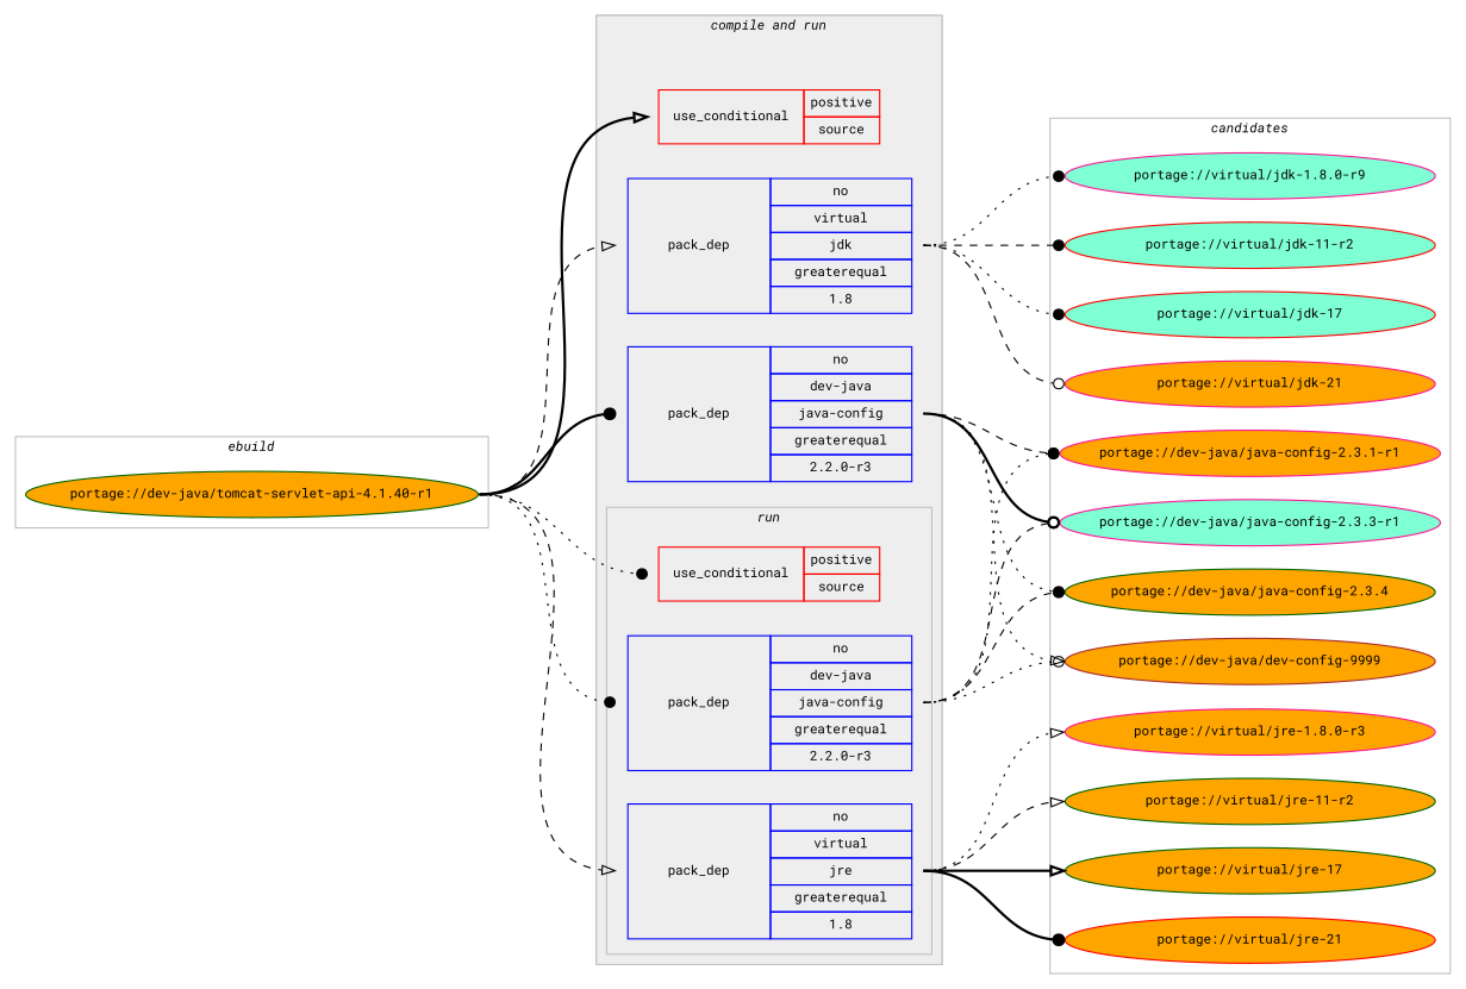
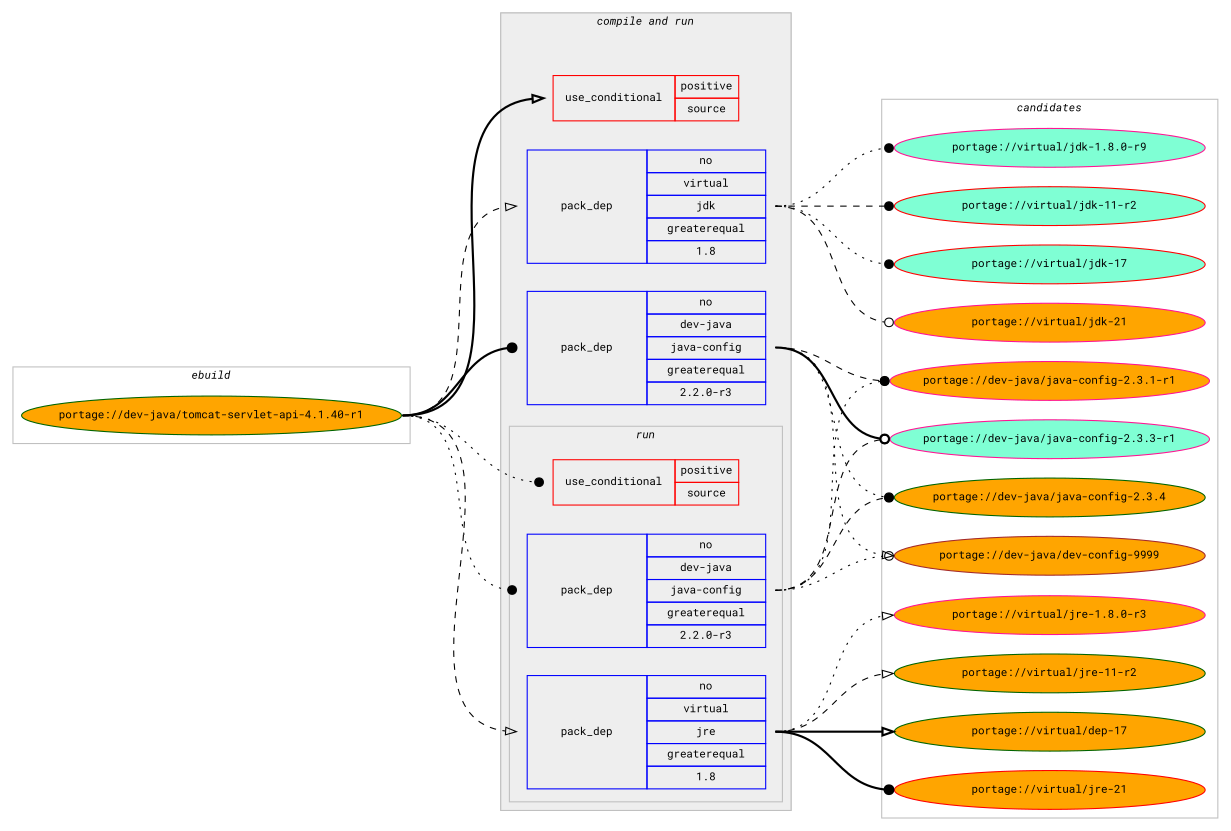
  digraph {
    compound=true
    concentrate=true
    fontname="Roboto Mono"
    fontsize=10
    newrank=true
    rankdir=LR
    ranksep=1.5
    node [color=red fillcolor=orange fontname="Roboto Mono" fontsize=10 style=filled]
    edge [arrowhead=dot fontname="Roboto Mono" headport=w style=dotted tailport=e weight=100]
    n1 [color=darkgreen label="portage://dev-java/tomcat-servlet-api-4.1.40-r1" width=4]
    n2 [label=<<TABLE BORDER="0" CELLBORDER="1" CELLSPACING="0" CELLPADDING="4"><TR><TD ROWSPAN="3" CELLPADDING="10">use_conditional</TD></TR><TR><TD>positive</TD></TR><TR><TD>source</TD></TR></TABLE>> shape=none fillcolor="" style=""]
    n3 [color=blue label=<<TABLE BORDER="0" CELLBORDER="1" CELLSPACING="0" CELLPADDING="4" WIDTH="220"><TR><TD ROWSPAN="6" CELLPADDING="30">pack_dep</TD></TR><TR><TD WIDTH="110">no</TD></TR><TR><TD>dev-java</TD></TR><TR><TD>java-config</TD></TR><TR><TD>greaterequal</TD></TR><TR><TD>2.2.0-r3</TD></TR></TABLE>> shape=none fillcolor="" style=""]
    n4 [color=blue label=<<TABLE BORDER="0" CELLBORDER="1" CELLSPACING="0" CELLPADDING="4" WIDTH="220"><TR><TD ROWSPAN="6" CELLPADDING="30">pack_dep</TD></TR><TR><TD WIDTH="110">no</TD></TR><TR><TD>virtual</TD></TR><TR><TD>jdk</TD></TR><TR><TD>greaterequal</TD></TR><TR><TD>1.8</TD></TR></TABLE>> shape=none fillcolor="" style=""]
    n5 [label=<<TABLE BORDER="0" CELLBORDER="1" CELLSPACING="0" CELLPADDING="4"><TR><TD ROWSPAN="3" CELLPADDING="10">use_conditional</TD></TR><TR><TD>positive</TD></TR><TR><TD>source</TD></TR></TABLE>> shape=none fillcolor="" style=""]
    n6 [color=blue label=<<TABLE BORDER="0" CELLBORDER="1" CELLSPACING="0" CELLPADDING="4" WIDTH="220"><TR><TD ROWSPAN="6" CELLPADDING="30">pack_dep</TD></TR><TR><TD WIDTH="110">no</TD></TR><TR><TD>dev-java</TD></TR><TR><TD>java-config</TD></TR><TR><TD>greaterequal</TD></TR><TR><TD>2.2.0-r3</TD></TR></TABLE>> shape=none fillcolor="" style=""]
    n7 [color=blue label=<<TABLE BORDER="0" CELLBORDER="1" CELLSPACING="0" CELLPADDING="4" WIDTH="220"><TR><TD ROWSPAN="6" CELLPADDING="30">pack_dep</TD></TR><TR><TD WIDTH="110">no</TD></TR><TR><TD>virtual</TD></TR><TR><TD>jre</TD></TR><TR><TD>greaterequal</TD></TR><TR><TD>1.8</TD></TR></TABLE>> shape=none fillcolor="" style=""]
    n8 [color=deeppink label="portage://dev-java/java-config-2.3.1-r1" width=4]
    n9 [color=deeppink fillcolor=aquamarine label="portage://dev-java/java-config-2.3.3-r1" width=4]
    n10 [color=darkgreen label="portage://dev-java/java-config-2.3.4" width=4]
    n11 [color=brown label="portage://dev-java/dev-config-9999" width=4]
    n12 [color=deeppink fillcolor=aquamarine label="portage://virtual/jdk-1.8.0-r9" width=4]
    n13 [fillcolor=aquamarine label="portage://virtual/jdk-11-r2" width=4]
    n14 [fillcolor=aquamarine label="portage://virtual/jdk-17" width=4]
    n15 [color=deeppink label="portage://virtual/jdk-21" width=4]
    n16 [color=deeppink label="portage://virtual/jre-1.8.0-r3" width=4]
    n17 [color=darkgreen label="portage://virtual/jre-11-r2" width=4]
-   n18 [color=darkgreen label="portage://virtual/jre-17" width=4]
+   n18 [color=darkgreen label="portage://virtual/dep-17" width=4]
    n19 [label="portage://virtual/jre-21" width=4]
    subgraph cluster_1 {
      color=gray
      label=<<i>ebuild</i>>
      rank=same
      n1
    }
    subgraph cluster_2 {
      color=gray
      label=<<i>dependencies</i>>
      subgraph cluster_3 {
        color=gray
        fillcolor="#eeeeee"
        label=<<i>compile</i>>
        style=filled
        subgraph sub_4 {
          color=gray
          fillcolor="#eeeeee"
          label=<<i>compile</i>>
          style=filled
          n2
        }
        subgraph sub_5 {
          color=gray
          fillcolor="#eeeeee"
          label=<<i>compile</i>>
          style=filled
          n3
        }
        subgraph sub_6 {
          color=gray
          fillcolor="#eeeeee"
          label=<<i>compile</i>>
          style=filled
          n4
        }
      }
      subgraph cluster_7 {
        color=gray
        fillcolor="#eeeeee"
        label=<<i>compile and run</i>>
        style=filled
      }
      subgraph cluster_8 {
        color=gray
        fillcolor="#eeeeee"
        label=<<i>run</i>>
        style=filled
        subgraph sub_9 {
          color=gray
          fillcolor="#eeeeee"
          label=<<i>run</i>>
          style=filled
          n5
        }
        subgraph sub_10 {
          color=gray
          fillcolor="#eeeeee"
          label=<<i>run</i>>
          style=filled
          n6
        }
        subgraph sub_11 {
          color=gray
          fillcolor="#eeeeee"
          label=<<i>run</i>>
          style=filled
          n7
        }
      }
    }
    subgraph cluster_12 {
      color=gray
      label=<<i>candidates</i>>
      rank=same
      subgraph sub_13 {
        color=black
        label=<<i>candidates</i>>
        nodesep=1
        rank=same
        n8
        n9
        n10
        n11
      }
      subgraph sub_14 {
        color=black
        label=<<i>candidates</i>>
        nodesep=1
        rank=same
        n12
        n13
        n14
        n15
      }
      subgraph sub_15 {
        color=black
        label=<<i>candidates</i>>
        nodesep=1
        rank=same
        n8
        n9
        n10
        n11
      }
      subgraph sub_16 {
        color=black
        label=<<i>candidates</i>>
        nodesep=1
        rank=same
        n16
        n17
        n18
        n19
      }
    }
    n1 -> n2 [arrowhead=onormal style=bold weight=20]
    n1 -> n3 [style=bold weight=20]
    n1 -> n4 [arrowhead=onormal style=dashed weight=20]
    n1 -> n5 [weight=20]
    n1 -> n6 [weight=20]
    n1 -> n7 [arrowhead=onormal style=dashed weight=20]
    n3 -> n8 [arrowhead=odot style=dashed]
    n3 -> n9 [arrowhead=odot style=bold]
    n3 -> n10 [arrowhead=odot]
    n3 -> n11 [arrowhead=onormal]
    n4 -> n12
    n4 -> n13 [style=dashed]
    n4 -> n14
    n4 -> n15 [arrowhead=odot style=dashed]
    n6 -> n8
    n6 -> n9 [arrowhead=odot style=dashed]
    n6 -> n10 [style=dashed]
    n6 -> n11 [arrowhead=odot]
    n7 -> n16 [arrowhead=onormal]
    n7 -> n17 [arrowhead=onormal style=dashed]
    n7 -> n18 [arrowhead=onormal style=bold]
    n7 -> n19 [style=bold]
  }
